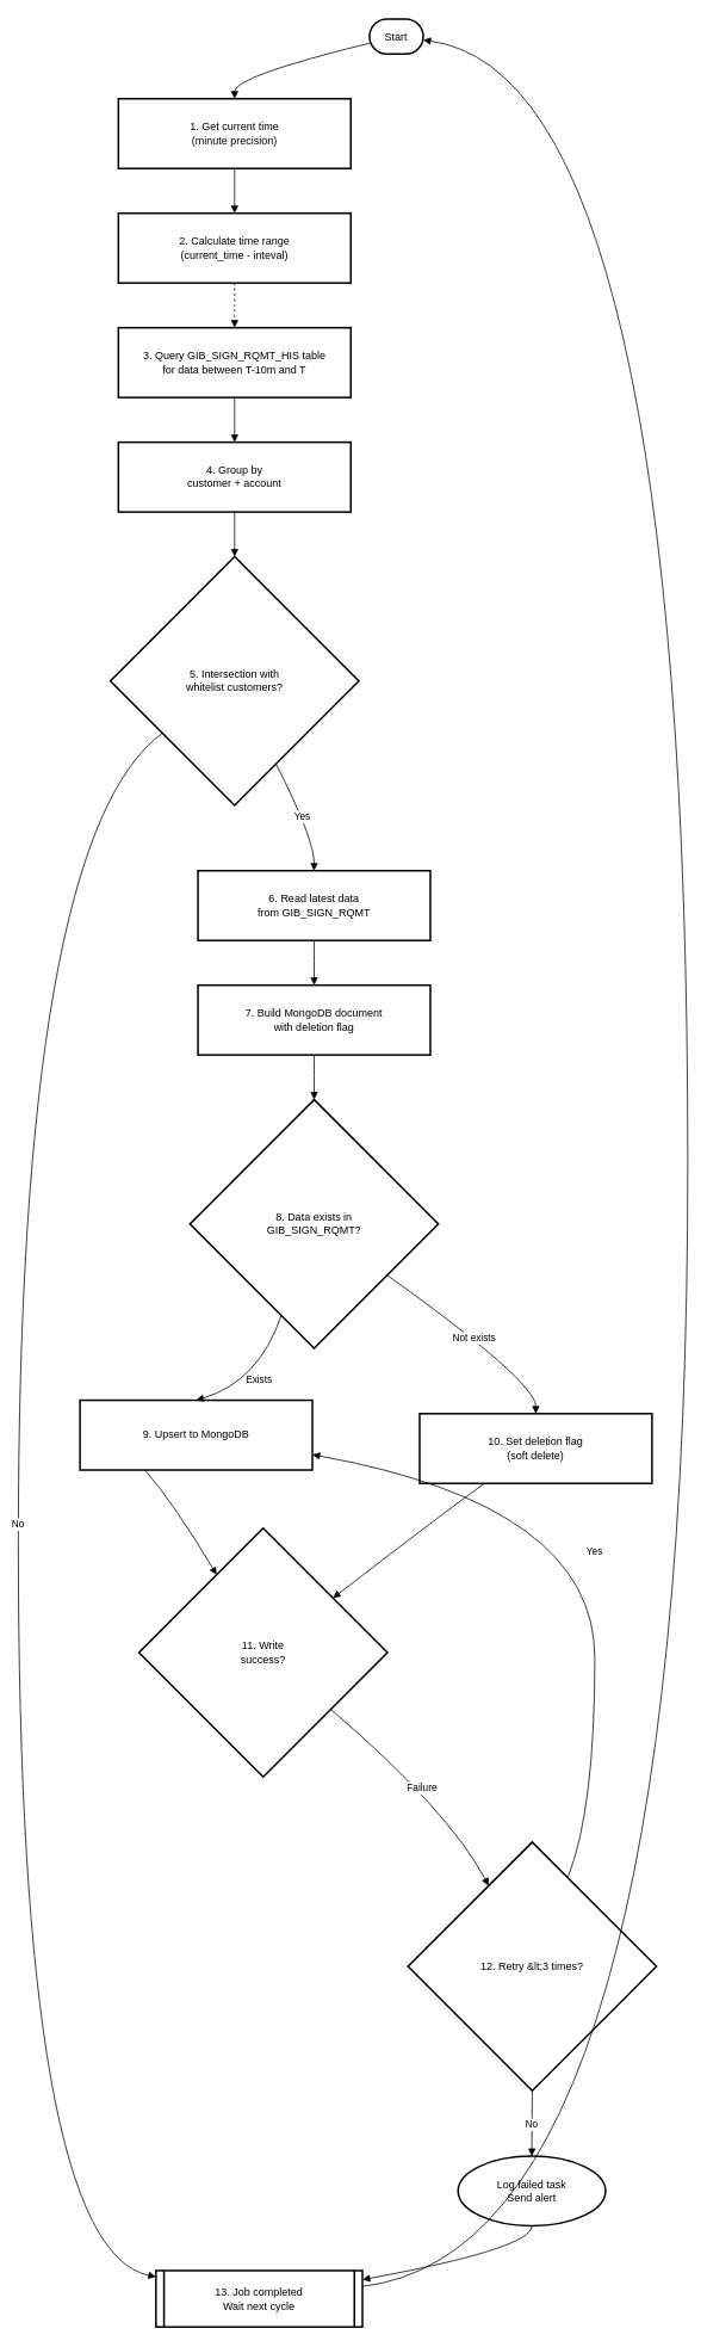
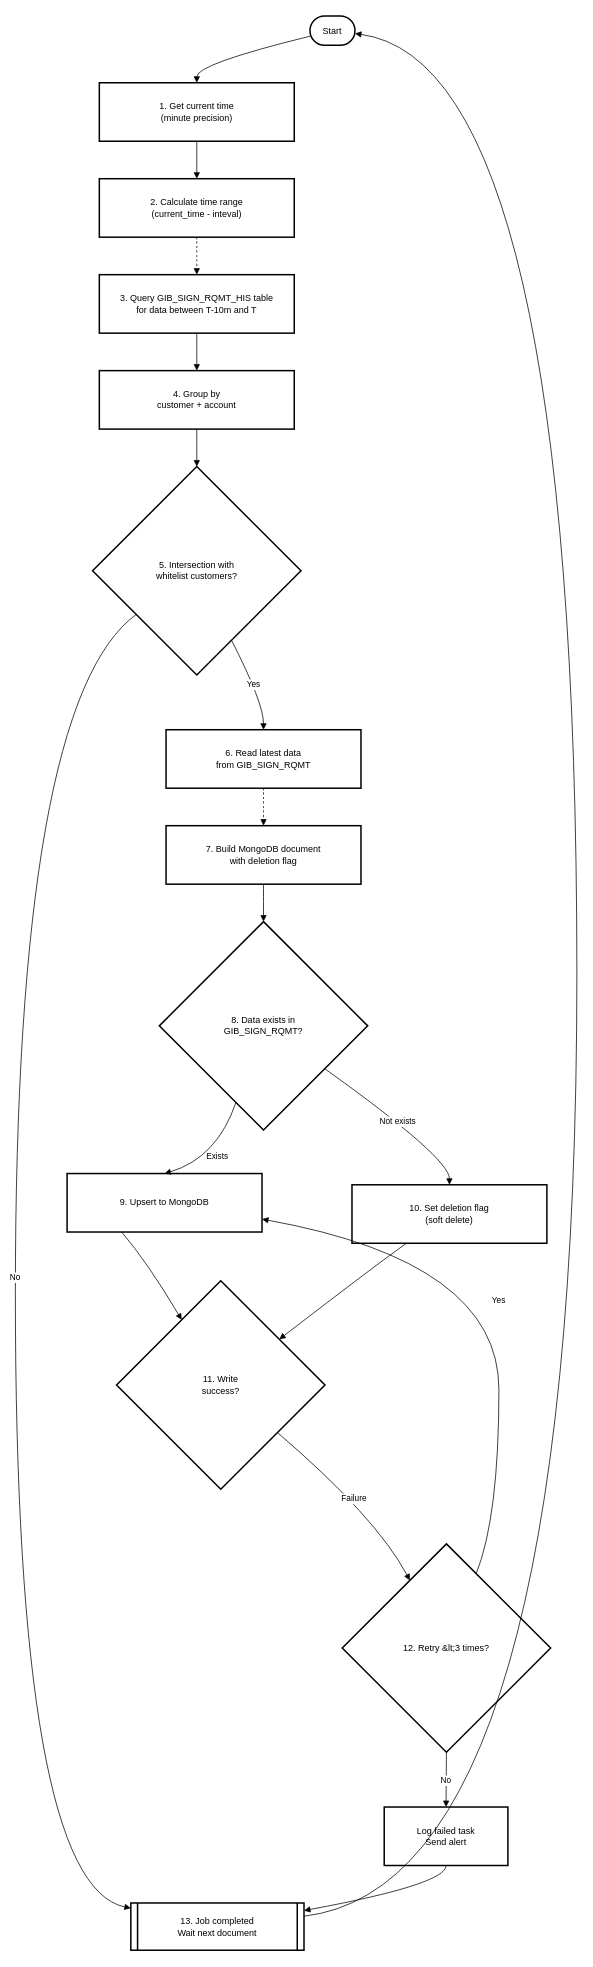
  <mxCell id="0" />
  <mxCell id="1" parent="0" />
  <mxCell id="2" value="Start" style="rounded=1;whiteSpace=wrap;arcSize=50;strokeWidth=2;" parent="1" vertex="1"><mxGeometry x="413" y="20" width="60" height="39" as="geometry" /></mxCell>
  <mxCell id="3" value="1. Get current time&#10;(minute precision)" style="whiteSpace=wrap;strokeWidth=2;" parent="1" vertex="1"><mxGeometry x="132" y="109" width="260" height="78" as="geometry" /></mxCell>
  <mxCell id="4" value="2. Calculate time range&#10;(current_time - inteval)" style="whiteSpace=wrap;strokeWidth=2;" parent="1" vertex="1"><mxGeometry x="132" y="237" width="260" height="78" as="geometry" /></mxCell>
  <mxCell id="5" value="3. Query GIB_SIGN_RQMT_HIS table&#10;for data between T-10m and T" style="whiteSpace=wrap;strokeWidth=2;" parent="1" vertex="1"><mxGeometry x="132" y="365" width="260" height="78" as="geometry" /></mxCell>
  <mxCell id="6" value="4. Group by&#10;customer + account" style="whiteSpace=wrap;strokeWidth=2;" parent="1" vertex="1"><mxGeometry x="132" y="493" width="260" height="78" as="geometry" /></mxCell>
  <mxCell id="7" value="5. Intersection with&#10;whitelist customers?" style="rhombus;strokeWidth=2;whiteSpace=wrap;" parent="1" vertex="1"><mxGeometry x="123" y="621" width="278" height="278" as="geometry" /></mxCell>
  <mxCell id="8" value="6. Read latest data&#10;from GIB_SIGN_RQMT" style="whiteSpace=wrap;strokeWidth=2;" parent="1" vertex="1"><mxGeometry x="221" y="972" width="260" height="78" as="geometry" /></mxCell>
- <mxCell id="9" value="13. Job completed&#10;Wait next cycle" style="strokeWidth=2;shape=process;whiteSpace=wrap;size=0.04;" parent="1" vertex="1"><mxGeometry x="174" y="2537" width="231" height="63" as="geometry" /></mxCell>
+ <mxCell id="9" value="13. Job completed&#10;Wait next document" style="strokeWidth=2;shape=process;whiteSpace=wrap;size=0.04;" parent="1" vertex="1"><mxGeometry x="174" y="2537" width="231" height="63" as="geometry" /></mxCell>
  <mxCell id="10" value="7. Build MongoDB document&#10;with deletion flag" style="whiteSpace=wrap;strokeWidth=2;" parent="1" vertex="1"><mxGeometry x="221" y="1100" width="260" height="78" as="geometry" /></mxCell>
  <mxCell id="11" value="8. Data exists in&#10;GIB_SIGN_RQMT?" style="rhombus;strokeWidth=2;whiteSpace=wrap;" parent="1" vertex="1"><mxGeometry x="212" y="1228" width="278" height="278" as="geometry" /></mxCell>
  <mxCell id="12" value="9. Upsert to MongoDB" style="whiteSpace=wrap;strokeWidth=2;" parent="1" vertex="1"><mxGeometry x="89" y="1564" width="260" height="78" as="geometry" /></mxCell>
  <mxCell id="13" value="10. Set deletion flag&#10;(soft delete)" style="whiteSpace=wrap;strokeWidth=2;" parent="1" vertex="1"><mxGeometry x="469" y="1579" width="260" height="78" as="geometry" /></mxCell>
  <mxCell id="14" value="11. Write&#10;success?" style="rhombus;strokeWidth=2;whiteSpace=wrap;" parent="1" vertex="1"><mxGeometry x="155" y="1707" width="278" height="278" as="geometry" /></mxCell>
  <mxCell id="15" value="12. Retry &amp;lt;3 times?" style="rhombus;strokeWidth=2;whiteSpace=wrap;" parent="1" vertex="1"><mxGeometry x="456" y="2058" width="278" height="278" as="geometry" /></mxCell>
- <mxCell id="16" value="Log failed task&#10;Send alert" style="ellipse;whiteSpace=wrap;strokeWidth=2;" parent="1" vertex="1"><mxGeometry x="512" y="2409" width="165" height="78" as="geometry" /></mxCell>
+ <mxCell id="16" value="Log failed task&#10;Send alert" style="whiteSpace=wrap;strokeWidth=2;" parent="1" vertex="1"><mxGeometry x="512" y="2409" width="165" height="78" as="geometry" /></mxCell>
  <mxCell id="17" value="" style="curved=1;startArrow=none;endArrow=block;exitX=0;exitY=0.69;entryX=0.5;entryY=0;rounded=0;" parent="1" source="2" target="3" edge="1"><mxGeometry relative="1" as="geometry"><Array as="points"><mxPoint x="262" y="84" /></Array></mxGeometry></mxCell>
  <mxCell id="18" value="" style="curved=1;startArrow=none;endArrow=block;exitX=0.5;exitY=1;entryX=0.5;entryY=0;rounded=0;" parent="1" source="3" target="4" edge="1"><mxGeometry relative="1" as="geometry"><Array as="points" /></mxGeometry></mxCell>
  <mxCell id="19" value="" style="curved=1;startArrow=none;endArrow=block;exitX=0.5;exitY=1;entryX=0.5;entryY=0;rounded=0;dashed=1;" parent="1" source="4" target="5" edge="1"><mxGeometry relative="1" as="geometry"><Array as="points" /></mxGeometry></mxCell>
  <mxCell id="20" value="" style="curved=1;startArrow=none;endArrow=block;exitX=0.5;exitY=1;entryX=0.5;entryY=0;rounded=0;" parent="1" source="5" target="6" edge="1"><mxGeometry relative="1" as="geometry"><Array as="points" /></mxGeometry></mxCell>
  <mxCell id="21" value="" style="curved=1;startArrow=none;endArrow=block;exitX=0.5;exitY=1;entryX=0.5;entryY=0;rounded=0;" parent="1" source="6" target="7" edge="1"><mxGeometry relative="1" as="geometry"><Array as="points" /></mxGeometry></mxCell>
  <mxCell id="22" value="Yes" style="curved=1;startArrow=none;endArrow=block;exitX=0.75;exitY=1;entryX=0.5;entryY=0;rounded=0;" parent="1" source="7" target="8" edge="1"><mxGeometry relative="1" as="geometry"><Array as="points"><mxPoint x="351" y="936" /></Array></mxGeometry></mxCell>
  <mxCell id="23" value="No" style="curved=1;startArrow=none;endArrow=block;exitX=0;exitY=0.86;entryX=0;entryY=0.11;rounded=0;" parent="1" source="7" target="9" edge="1"><mxGeometry relative="1" as="geometry"><Array as="points"><mxPoint x="20" y="936" /><mxPoint x="20" y="2512" /></Array></mxGeometry></mxCell>
- <mxCell id="24" value="" style="curved=1;startArrow=none;endArrow=block;exitX=0.5;exitY=1;entryX=0.5;entryY=0;rounded=0;" parent="1" source="8" target="10" edge="1"><mxGeometry relative="1" as="geometry"><Array as="points" /></mxGeometry></mxCell>
+ <mxCell id="24" value="" style="curved=1;startArrow=none;endArrow=block;exitX=0.5;exitY=1;entryX=0.5;entryY=0;rounded=0;dashed=1;" parent="1" source="8" target="10" edge="1"><mxGeometry relative="1" as="geometry"><Array as="points" /></mxGeometry></mxCell>
  <mxCell id="25" value="" style="curved=1;startArrow=none;endArrow=block;exitX=0.5;exitY=1;entryX=0.5;entryY=0;rounded=0;" parent="1" source="10" target="11" edge="1"><mxGeometry relative="1" as="geometry"><Array as="points" /></mxGeometry></mxCell>
  <mxCell id="26" value="Exists" style="curved=1;startArrow=none;endArrow=block;exitX=0.32;exitY=1;entryX=0.5;entryY=0;rounded=0;" parent="1" source="11" target="12" edge="1"><mxGeometry relative="1" as="geometry"><Array as="points"><mxPoint x="289" y="1543" /></Array></mxGeometry></mxCell>
  <mxCell id="27" value="Not exists" style="curved=1;startArrow=none;endArrow=block;exitX=1;exitY=0.85;entryX=0.5;entryY=0;rounded=0;" parent="1" source="11" target="13" edge="1"><mxGeometry relative="1" as="geometry"><Array as="points"><mxPoint x="599" y="1543" /></Array></mxGeometry></mxCell>
  <mxCell id="28" value="" style="curved=1;startArrow=none;endArrow=block;exitX=0.28;exitY=1;entryX=0.2;entryY=0;rounded=0;" parent="1" source="12" target="14" edge="1"><mxGeometry relative="1" as="geometry"><Array as="points"><mxPoint x="196" y="1682" /></Array></mxGeometry></mxCell>
  <mxCell id="29" value="" style="curved=1;startArrow=none;endArrow=block;exitX=0.28;exitY=1;entryX=1;entryY=0.11;rounded=0;" parent="1" source="13" target="14" edge="1"><mxGeometry relative="1" as="geometry"><Array as="points"><mxPoint x="506" y="1682" /></Array></mxGeometry></mxCell>
  <mxCell id="30" value="Failure" style="curved=1;startArrow=none;endArrow=block;exitX=1;exitY=0.92;entryX=0.23;entryY=0;rounded=0;" parent="1" source="14" target="15" edge="1"><mxGeometry relative="1" as="geometry"><Array as="points"><mxPoint x="501" y="2022" /></Array></mxGeometry></mxCell>
  <mxCell id="31" value="Yes" style="curved=1;startArrow=none;endArrow=block;exitX=0.7;exitY=0;entryX=1;entryY=0.78;rounded=0;" parent="1" source="15" target="12" edge="1"><mxGeometry relative="1" as="geometry"><Array as="points"><mxPoint x="665" y="2022" /><mxPoint x="665" y="1682" /></Array></mxGeometry></mxCell>
  <mxCell id="32" value="No" style="curved=1;startArrow=none;endArrow=block;exitX=0.5;exitY=1;entryX=0.5;entryY=0;rounded=0;" parent="1" source="15" target="16" edge="1"><mxGeometry relative="1" as="geometry"><Array as="points" /></mxGeometry></mxCell>
  <mxCell id="33" value="" style="curved=1;startArrow=none;endArrow=block;exitX=0.5;exitY=1;entryX=1;entryY=0.16;rounded=0;" parent="1" source="16" target="9" edge="1"><mxGeometry relative="1" as="geometry"><Array as="points"><mxPoint x="595" y="2512" /></Array></mxGeometry></mxCell>
  <mxCell id="34" value="" style="curved=1;startArrow=none;endArrow=block;exitX=1;exitY=0.28;entryX=1;entryY=0.6;rounded=0;" parent="1" source="9" target="2" edge="1"><mxGeometry relative="1" as="geometry"><Array as="points"><mxPoint x="769" y="2512" /><mxPoint x="769" y="84" /></Array></mxGeometry></mxCell>
